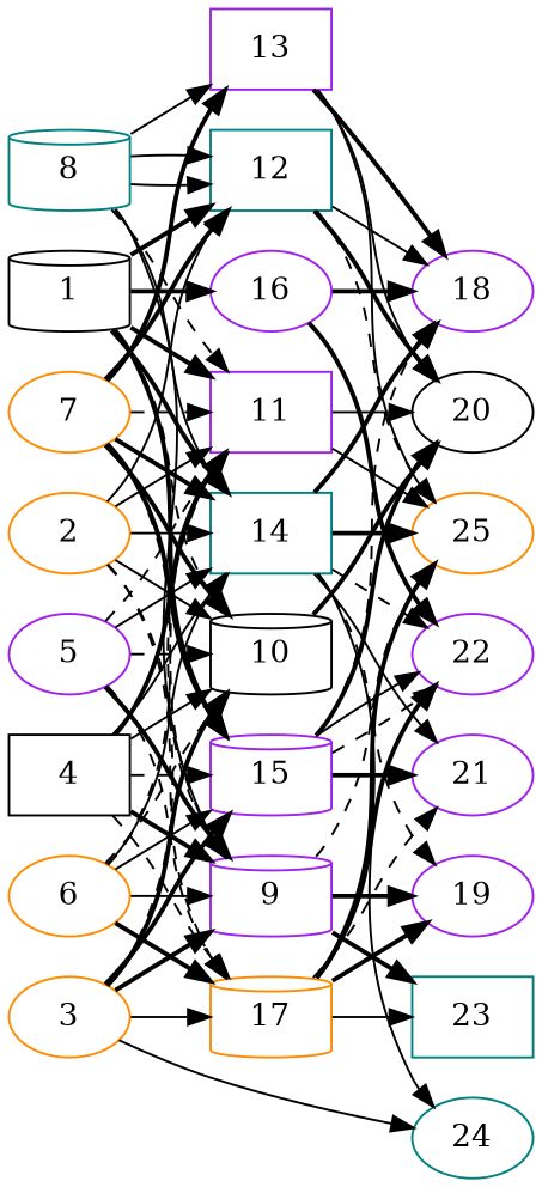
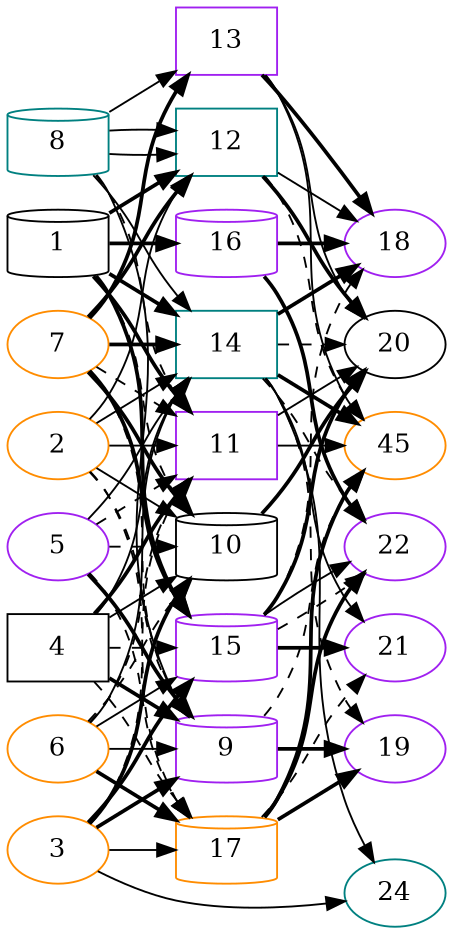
  digraph {
    rankdir=LR
    node [alpha=0.19 color=purple shape=ellipse]
    edge [style=bold]
    1 [alpha=0.13 color=black expect_size=7506944 shape=cylinder]
    10 [alpha=0.15 color=black expect_size=39484416 shape=cylinder]
    11 [expect_size=42319872 shape=box]
    12 [alpha=0.11 color=teal expect_size=26372096 shape=box]
    14 [alpha=0.06 color=teal expect_size=42664960 shape=box]
    15 [alpha=0.10 expect_size=42074112 shape=cylinder]
-   16 [alpha=0.02 expect_size=41457664]
+   16 [alpha=0.02 expect_size=41457664 shape=cylinder]
    20 [color=black expect_size=51385344]
-   25 [color=darkorange expect_size=35819520]
+   25 [color=darkorange expect_size=35819520 label=45]
    18 [alpha=0.09 expect_size=20043776]
    19 [alpha=0.13 expect_size=10536960]
    21 [alpha=0.05 expect_size=39206912]
    22 [alpha=0.17 expect_size=35692544]
    24 [alpha=0.11 color=teal expect_size=21027840]
    2 [color=darkorange expect_size=17728512]
    9 [alpha=0.17 expect_size=31298560 shape=cylinder]
    17 [alpha=0.04 color=darkorange expect_size=7425024 shape=cylinder]
-   23 [alpha=0.05 color=teal expect_size=14832640 shape=box]
    3 [alpha=0.08 color=darkorange expect_size=44092416]
    4 [alpha=0.20 color=black expect_size=47028224 shape=box]
    5 [alpha=0.20 expect_size=10094592]
    6 [alpha=0.06 color=darkorange expect_size=23584768]
    7 [alpha=0.05 color=darkorange expect_size=49007616]
    13 [alpha=0.03 expect_size=24574976 shape=box]
    8 [alpha=0.16 color=teal expect_size=48780288 shape=cylinder]
    1 -> 10 [style=dashed]
    1 -> 11
    1 -> 12
    1 -> 14
    1 -> 15
    1 -> 16
    10 -> 20
    11 -> 20 [style=solid]
    11 -> 25 [style=solid]
    12 -> 20
    12 -> 25 [style=dashed]
    12 -> 18 [style=solid]
+   14 -> 20 [style=dashed]
    14 -> 25
    14 -> 18
    14 -> 19 [style=dashed]
    14 -> 21 [style=solid]
    14 -> 22 [style=dashed]
    14 -> 24 [style=solid]
    15 -> 20
    15 -> 18 [style=dashed]
    15 -> 21
    15 -> 22 [style=dashed]
    15 -> 22 [style=solid]
    16 -> 18
    16 -> 22
    2 -> 10 [style=solid]
    2 -> 11 [style=solid]
    2 -> 12 [style=solid]
    2 -> 14 [style=solid]
    2 -> 9 [style=dashed]
    2 -> 17 [style=dashed]
    9 -> 25 [style=dashed]
    9 -> 19
-   9 -> 23
    17 -> 25
    17 -> 19
    17 -> 21 [style=dashed]
    17 -> 22
-   17 -> 23 [style=solid]
    3 -> 10
    3 -> 11 [style=dashed]
    3 -> 15
    3 -> 24 [style=solid]
    3 -> 9
    3 -> 17 [style=solid]
    4 -> 10 [style=solid]
    4 -> 11
    4 -> 14 [style=solid]
    4 -> 15 [style=dashed]
    4 -> 9
    4 -> 17 [style=dashed]
    5 -> 10 [style=dashed]
    5 -> 11 [style=dashed]
    5 -> 14 [style=solid]
    5 -> 9
    5 -> 17 [style=dashed]
    6 -> 10 [style=dashed]
    6 -> 11 [style=dashed]
    6 -> 14 [style=solid]
    6 -> 15 [style=solid]
    6 -> 9 [style=solid]
    6 -> 17
    7 -> 10
    7 -> 11 [style=dashed]
    7 -> 12
    7 -> 14
    7 -> 15
    7 -> 9 [style=dashed]
    7 -> 13
    13 -> 20 [style=solid]
    13 -> 25 [style=solid]
    13 -> 18
    8 -> 11 [style=dashed]
    8 -> 12 [style=solid]
    8 -> 12 [style=solid]
    8 -> 14 [style=solid]
    8 -> 9 [style=solid]
    8 -> 13 [style=solid]
  }
